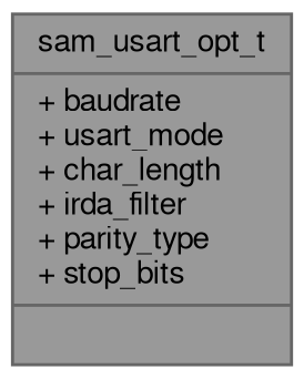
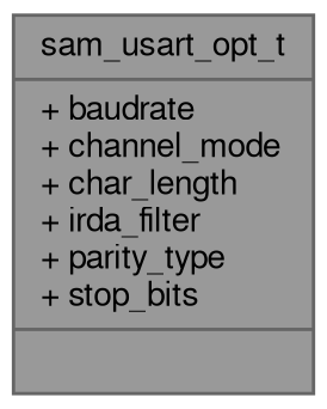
  digraph {
-   n1 [color=gray40 fillcolor=grey60 fontcolor=black fontname=FreeSans fontsize=10 height=0.2 label="{sam_usart_opt_t\n|+ baudrate\l+ usart_mode\l+ char_length\l+ irda_filter\l+ parity_type\l+ stop_bits\l|}" shape=record style=filled width=0.4]
+   n1 [color=gray40 fillcolor=grey60 fontcolor=black fontname=FreeSans fontsize=10 height=0.2 label="{sam_usart_opt_t\n|+ baudrate\l+ channel_mode\l+ char_length\l+ irda_filter\l+ parity_type\l+ stop_bits\l|}" shape=record style=filled width=0.4]
  }
